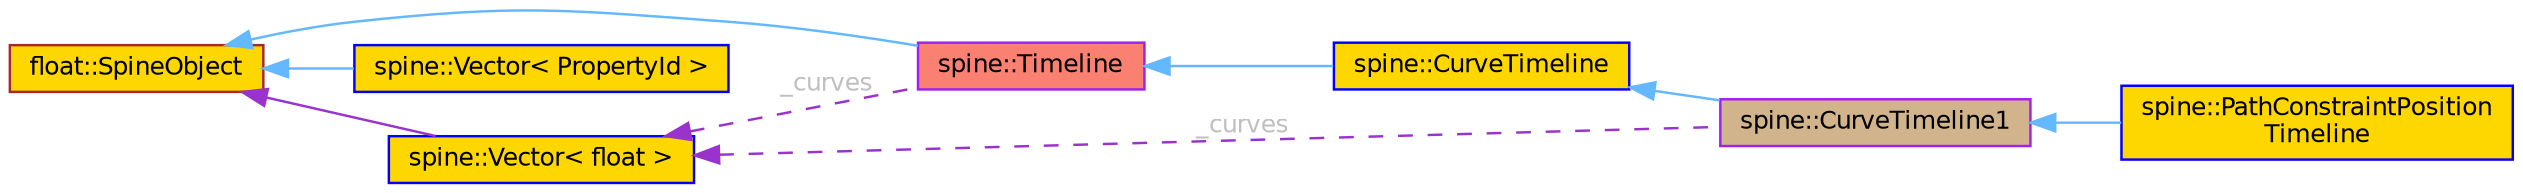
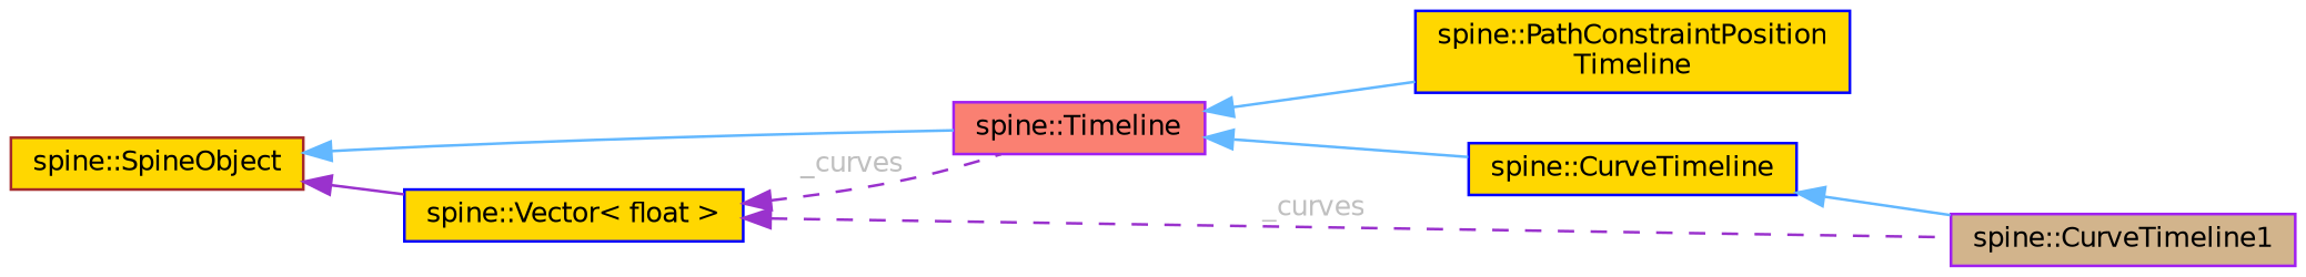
  digraph {
    rankdir=LR
    node [color=blue fillcolor=gold fontname=Helvetica fontsize=10 shape=box style=filled]
    edge [color=steelblue1 dir=back fontname=Helvetica fontsize=10 labelfontname=Helvetica labelfontsize=10 style=solid]
    n1 [fontcolor=black height=0.2 label="spine::PathConstraintPosition\lTimeline" width=0.4]
    n2 [color=purple fillcolor=tan height=0.2 label="spine::CurveTimeline1" width=0.4]
    n3 [height=0.2 label="spine::CurveTimeline" width=0.4]
    n4 [color=purple fillcolor=salmon height=0.2 label="spine::Timeline" width=0.4]
-   n5 [color=brown height=0.2 label="float::SpineObject" width=0.4]
-   n6 [height=0.2 label="spine::Vector\< PropertyId \>" width=0.4]
+   n5 [color=brown height=0.2 label="spine::SpineObject" width=0.4]
    n7 [height=0.2 label="spine::Vector\< float \>" width=0.4]
-   n2 -> n1
+   n4 -> n1
    n3 -> n2
    n4 -> n3
    n5 -> n4
-   n5 -> n6
    n5 -> n7 [color=darkorchid3]
    n7 -> n2 [color=darkorchid3 fontcolor=grey label=" _curves" style=dashed]
    n7 -> n4 [color=darkorchid3 fontcolor=grey label=" _curves" style=dashed]
  }
